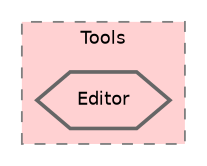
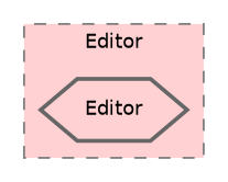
  digraph {
    compound=true
    rankdir=LR
    n1 [color=gray40 fillcolor="#ffd1d2" fontname=Helvetica fontsize=10 height=0.2 label=Editor shape=hexagon style="filled,bold" width=0.4]
    subgraph cluster_1 {
      bgcolor="#ffd1d2"
      fontname=Helvetica
      fontsize=10
-     label=Tools
+     label=Editor
      pencolor=grey50
      style="filled,dashed"
      n1
    }
  }
